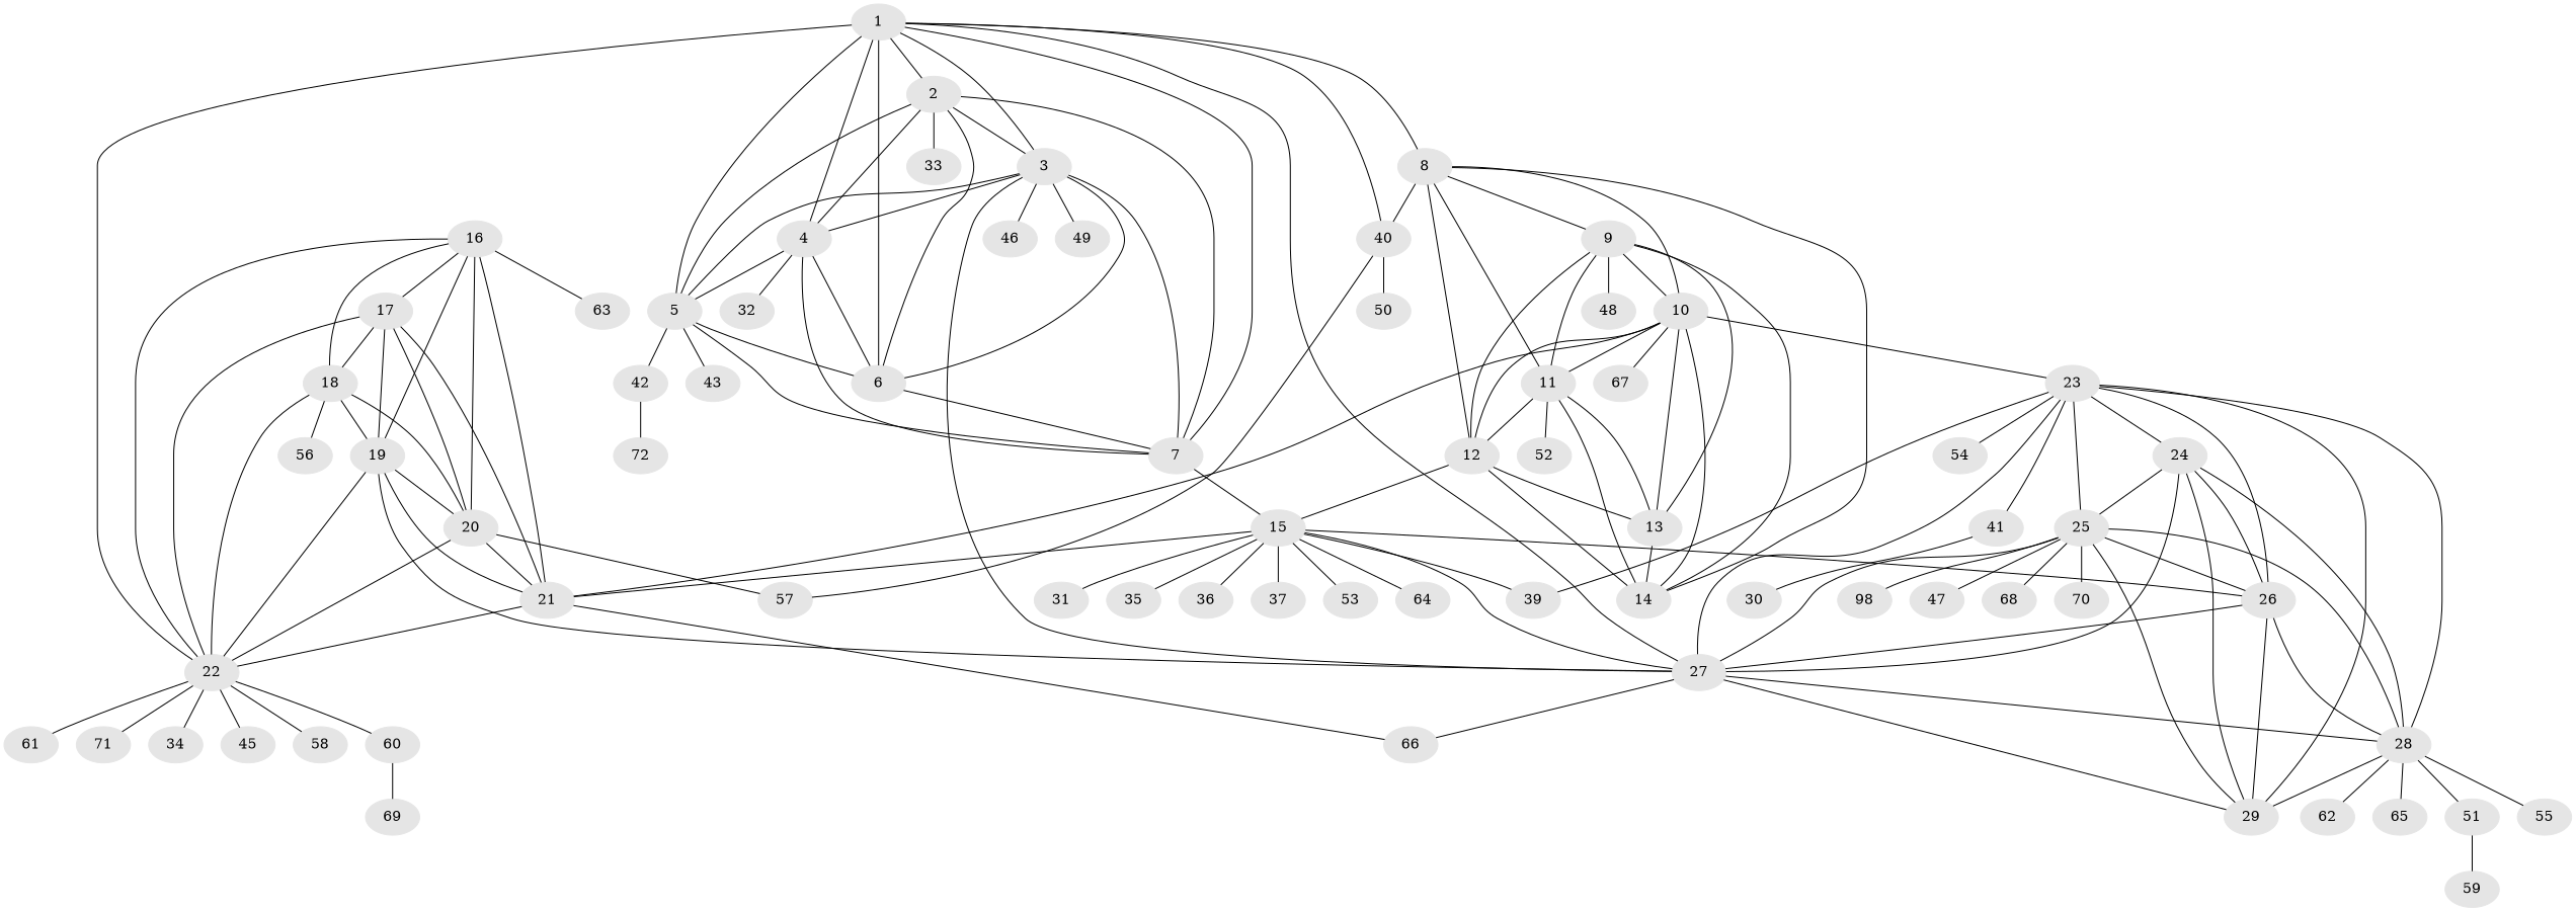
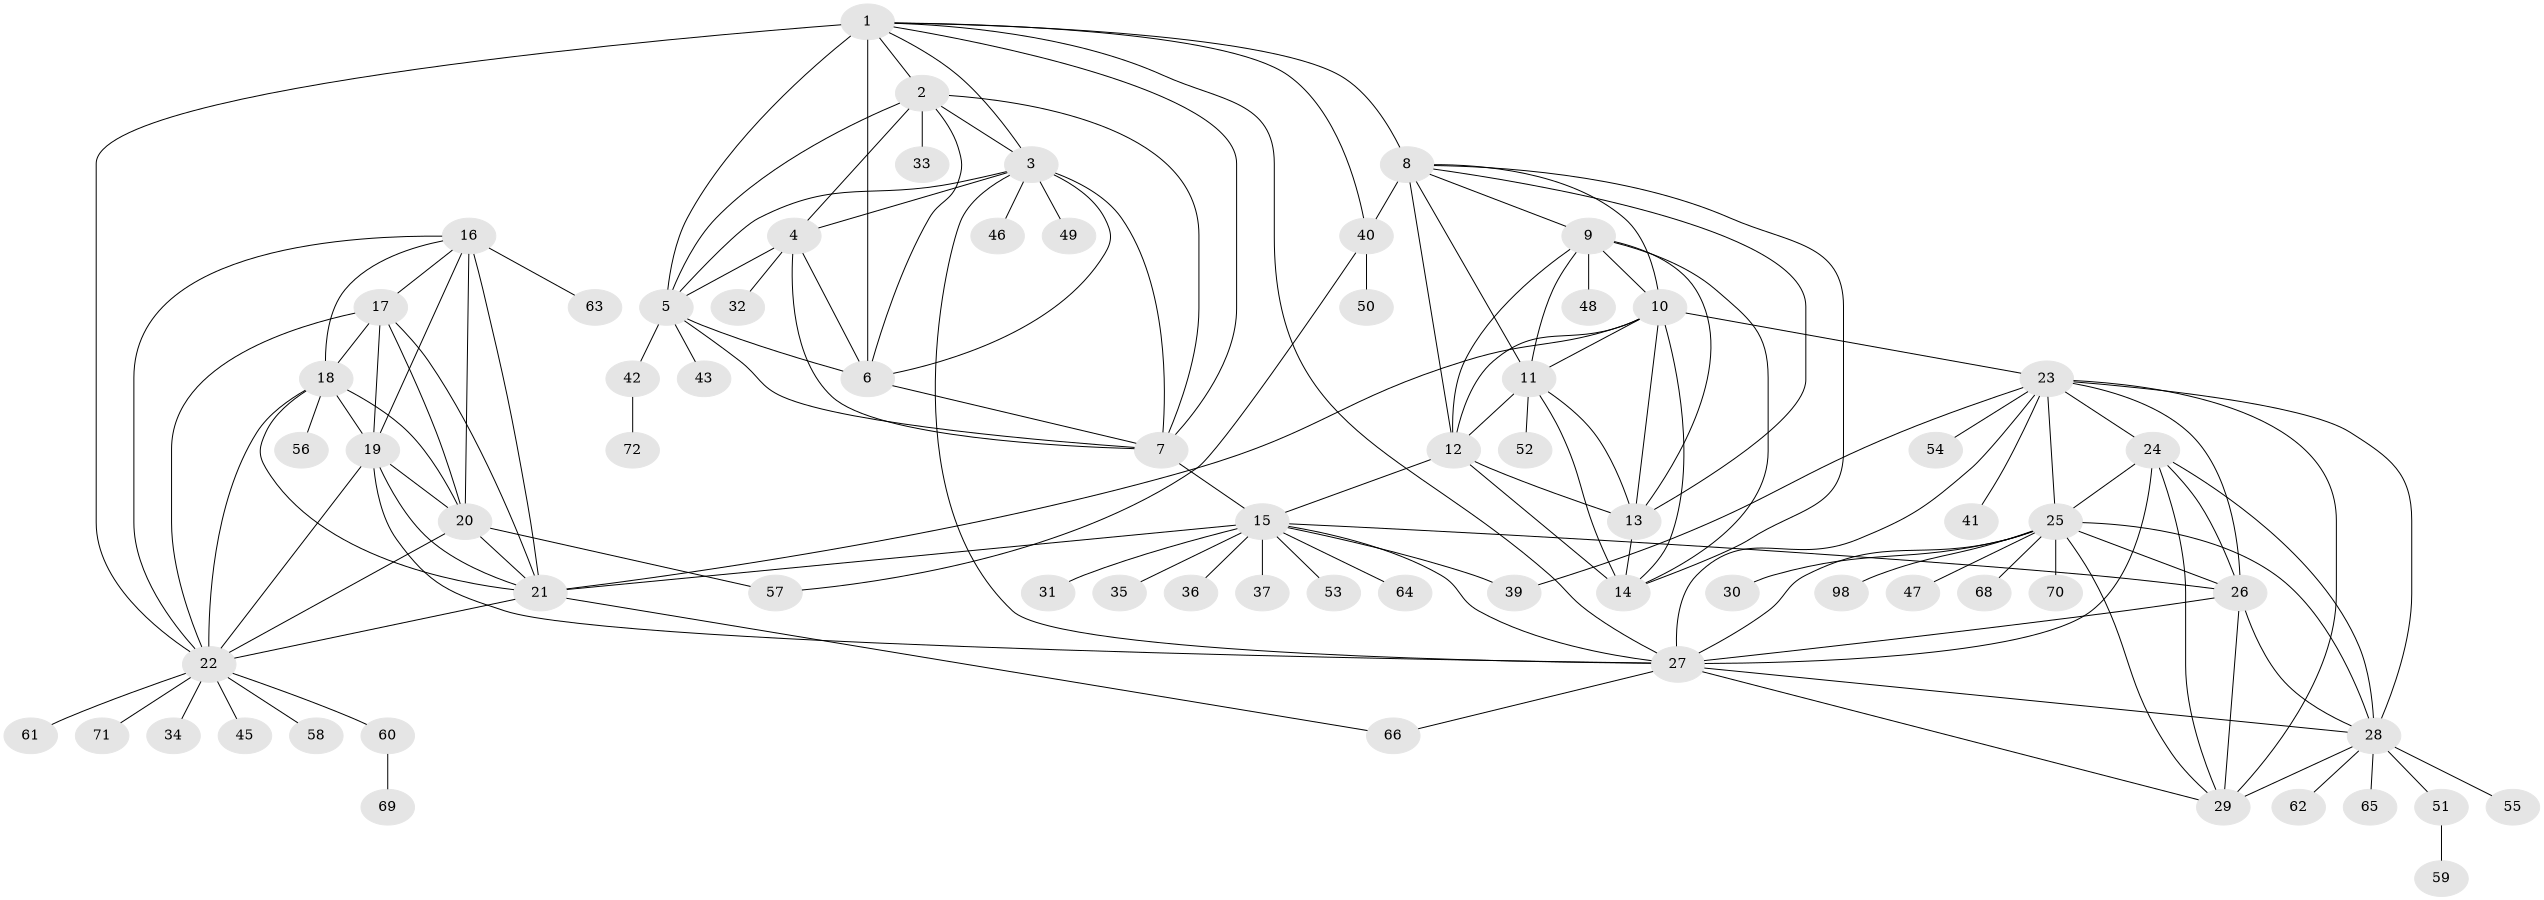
  graph {
    node [color=gray90 style=filled]
    edge [weight=1.0]
    1
    2
    3
    4
    5
    6
    7
    8
    22
    27
    40
    33
    46
    49
    32
    42
    43
    15
    9
    10
    11
    12
    13
    14
    34
    45
    58
    60
    61
    71
    66
    28
    29
    57
    50
    72
    21
    26
    31
    35
    36
    37
    39
    53
    64
    48
    23
-   67
    52
    24
    25
    41
    54
    16
    17
    18
    19
    20
    63
    56
    69
    30
    n63 [label=98]
    47
    68
    70
    51
    55
    62
    65
    59
    1 -- 2
    1 -- 3
-   1 -- 4
    1 -- 5
    1 -- 6 [weight=5.0]
    1 -- 7
    1 -- 8
    1 -- 22
    1 -- 27
    1 -- 40
    2 -- 3
    2 -- 4
    2 -- 5
    2 -- 6
    2 -- 7
    2 -- 33 [weight=2.0]
    3 -- 4
    3 -- 5
    3 -- 6
    3 -- 7
    3 -- 27
    3 -- 46
    3 -- 49
    4 -- 5
    4 -- 6
    4 -- 7
    4 -- 32 [weight=2.0]
    5 -- 6
    5 -- 7
    5 -- 42
    5 -- 43
    6 -- 7
    7 -- 15
    8 -- 40 [weight=5.0]
    8 -- 9
    8 -- 10
    8 -- 11
    8 -- 12
+   8 -- 13
    8 -- 14
    22 -- 34
    22 -- 45
    22 -- 58
    22 -- 60
    22 -- 61
    22 -- 71
    27 -- 66
    27 -- 28
    27 -- 29
    40 -- 57
    40 -- 50
    42 -- 72
    15 -- 27
    15 -- 21
    15 -- 26
    15 -- 31 [weight=5.0]
    15 -- 35
    15 -- 36 [weight=4.0]
    15 -- 37 [weight=5.0]
    15 -- 39 [weight=3.0]
    15 -- 53
    15 -- 64
    9 -- 10
    9 -- 11
    9 -- 12
    9 -- 13
    9 -- 14
    9 -- 48 [weight=3.0]
    10 -- 11
    10 -- 12
    10 -- 13
    10 -- 14
    10 -- 21
    10 -- 23
-   10 -- 67
    11 -- 12
    11 -- 13
    11 -- 14
    11 -- 52 [weight=2.0]
    12 -- 15
    12 -- 13
    12 -- 14
    13 -- 14
    60 -- 69
    28 -- 29
    28 -- 51
    28 -- 55
    28 -- 62
    28 -- 65
    21 -- 22
    21 -- 66
    26 -- 27
    26 -- 28
    26 -- 29 [weight=4.0]
    23 -- 27
    23 -- 28
    23 -- 29
    23 -- 26
    23 -- 39
    23 -- 24
    23 -- 25
    23 -- 41
    23 -- 54
    24 -- 27
    24 -- 28
    24 -- 29
    24 -- 26
    24 -- 25
    25 -- 27
    25 -- 28
    25 -- 29
    25 -- 26
-   41 -- 30
+   25 -- 30
    25 -- n63
    25 -- 47
    25 -- 68
    25 -- 70
    16 -- 22
    16 -- 21
    16 -- 17
    16 -- 18
    16 -- 19
    16 -- 20
    16 -- 63 [weight=2.0]
    17 -- 22
    17 -- 21 [weight=3.0]
    17 -- 18
    17 -- 19
    17 -- 20
    18 -- 22
+   18 -- 21
    18 -- 19
    18 -- 20
    18 -- 56
    19 -- 22
    19 -- 27
    19 -- 21
    19 -- 20
    20 -- 22
    20 -- 57
    20 -- 21
    51 -- 59
  }
